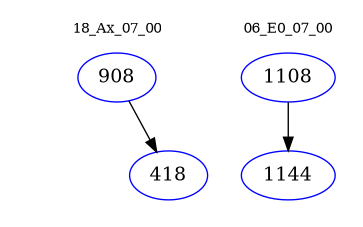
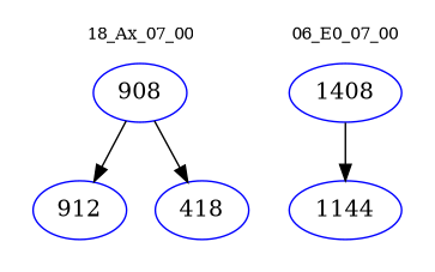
  digraph {
    node [color=blue]
    edge [color=black]
    n1 [label=908]
+   n2 [label=912]
    n3 [label=418]
-   n4 [label=1108]
+   n4 [label=1408]
    n5 [label=1144]
    subgraph cluster_1 {
      color=white
      fontsize=10
      label="18_Ax_07_00"
      n1
+     n2
      n3
    }
    subgraph cluster_2 {
      color=white
      fontsize=10
      label="06_E0_07_00"
      n4
      n5
    }
+   n1 -> n2
    n1 -> n3
    n4 -> n5
  }
